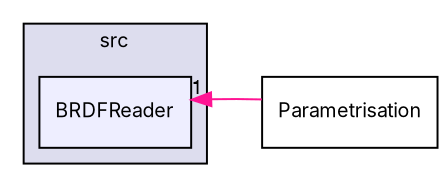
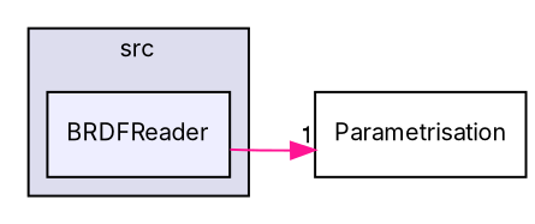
  digraph {
    compound=true
    rankdir=LR
    fontname=Inter
    node [fontname=Inter fontsize=10 shape=box]
    n1 [fillcolor="#eeeeff" label=BRDFReader pencolor=black style=filled]
    n2 [label=Parametrisation]
    subgraph cluster_1 {
      bgcolor="#ddddee"
      fontsize=10
      label=src
      pencolor=black
      n1
    }
-   n2 -> n1 [headlabel=1 labeldistance=1.5 labelfontname=FreeSans labelfontsize=10 color=deeppink fontname=Inter]
+   n1 -> n2 [headlabel=1 labeldistance=1.5 labelfontname=FreeSans labelfontsize=10 color=deeppink fontname=Inter]
  }
